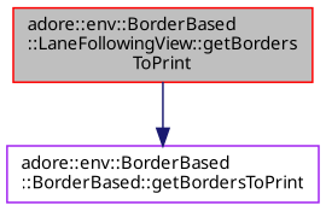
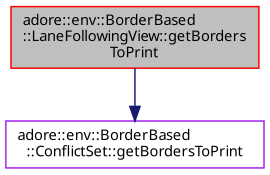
  digraph {
    rankdir=TB
    fontname="Noto Sans"
    node [fontname="Noto Sans" fontsize=10 shape=record style=filled]
    n1 [color=red fillcolor=grey75 fontcolor=black height=0.2 label="adore::env::BorderBased\l::LaneFollowingView::getBorders\lToPrint" width=0.4]
-   n2 [color=purple fillcolor=white height=0.2 label="adore::env::BorderBased\l::BorderBased::getBordersToPrint" width=0.4]
+   n2 [color=purple fillcolor=white height=0.2 label="adore::env::BorderBased\l::ConflictSet::getBordersToPrint" width=0.4]
    n1 -> n2 [color=midnightblue fontname="Noto Sans" fontsize=10 labelfontname=Helvetica labelfontsize=10 style=solid]
  }
